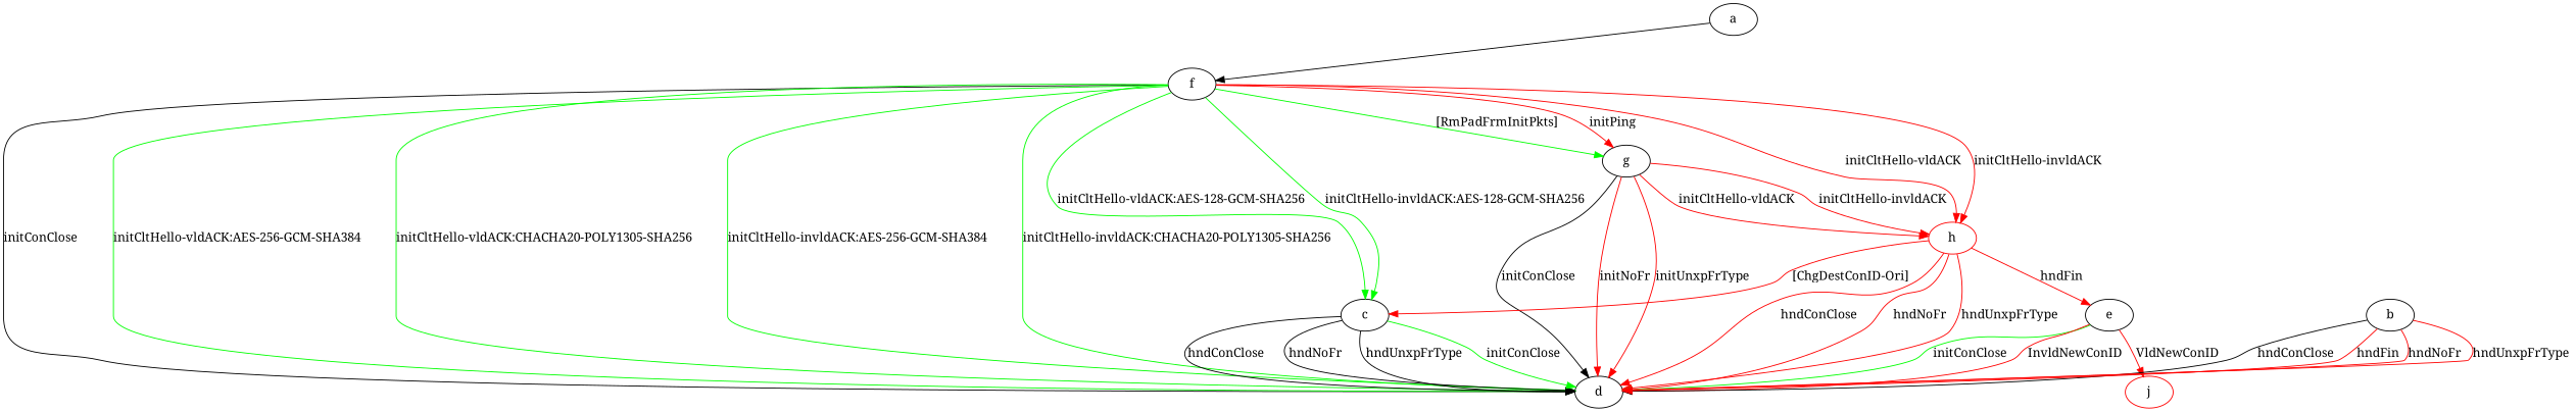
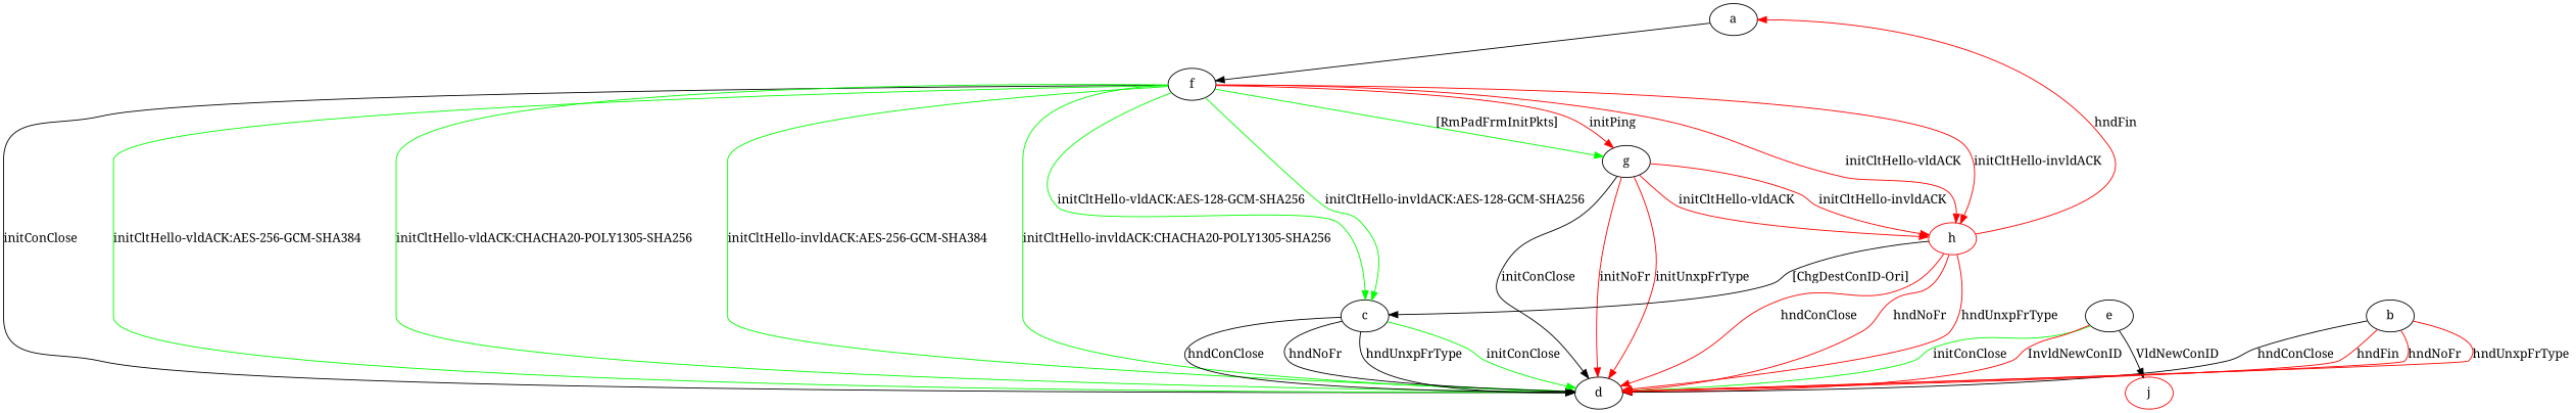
  digraph {
    fontname="Noto Serif"
    node [fontname="Noto Serif"]
    edge [fontname="Noto Serif" color=red]
    a
    f
    d
    c
    g
    h [color=red]
    e
    b
    j [color=red]
    a -> f [color=""]
    f -> d [label="initConClose " color=""]
    f -> d [color=green label="initCltHello-vldACK:AES-256-GCM-SHA384 "]
    f -> d [color=green label="initCltHello-vldACK:CHACHA20-POLY1305-SHA256 "]
    f -> d [color=green label="initCltHello-invldACK:AES-256-GCM-SHA384 "]
    f -> d [color=green label="initCltHello-invldACK:CHACHA20-POLY1305-SHA256 "]
    f -> c [color=green label="initCltHello-vldACK:AES-128-GCM-SHA256 "]
    f -> c [color=green label="initCltHello-invldACK:AES-128-GCM-SHA256 "]
    f -> g [color=green label="[RmPadFrmInitPkts] "]
    f -> g [label="initPing "]
    f -> h [label="initCltHello-vldACK "]
    f -> h [label="initCltHello-invldACK "]
    c -> d [label="hndConClose " color=""]
    c -> d [label="hndNoFr " color=""]
    c -> d [label="hndUnxpFrType " color=""]
    c -> d [color=green label="initConClose "]
    g -> d [label="initConClose " color=""]
    g -> d [label="initNoFr "]
    g -> d [label="initUnxpFrType "]
    g -> h [label="initCltHello-vldACK "]
    g -> h [label="initCltHello-invldACK "]
    h -> d [label="hndConClose "]
    h -> d [label="hndNoFr "]
    h -> d [label="hndUnxpFrType "]
-   h -> c [label="[ChgDestConID-Ori] "]
-   h -> e [label="hndFin "]
+   h -> c [color=black label="[ChgDestConID-Ori] "]
+   h -> a [label="hndFin "]
    e -> d [color=green label="initConClose "]
    e -> d [label="InvldNewConID "]
-   e -> j [label="VldNewConID "]
+   e -> j [color=black label="VldNewConID "]
    b -> d [label="hndConClose " color=""]
    b -> d [label="hndFin "]
    b -> d [label="hndNoFr "]
    b -> d [label="hndUnxpFrType "]
  }
